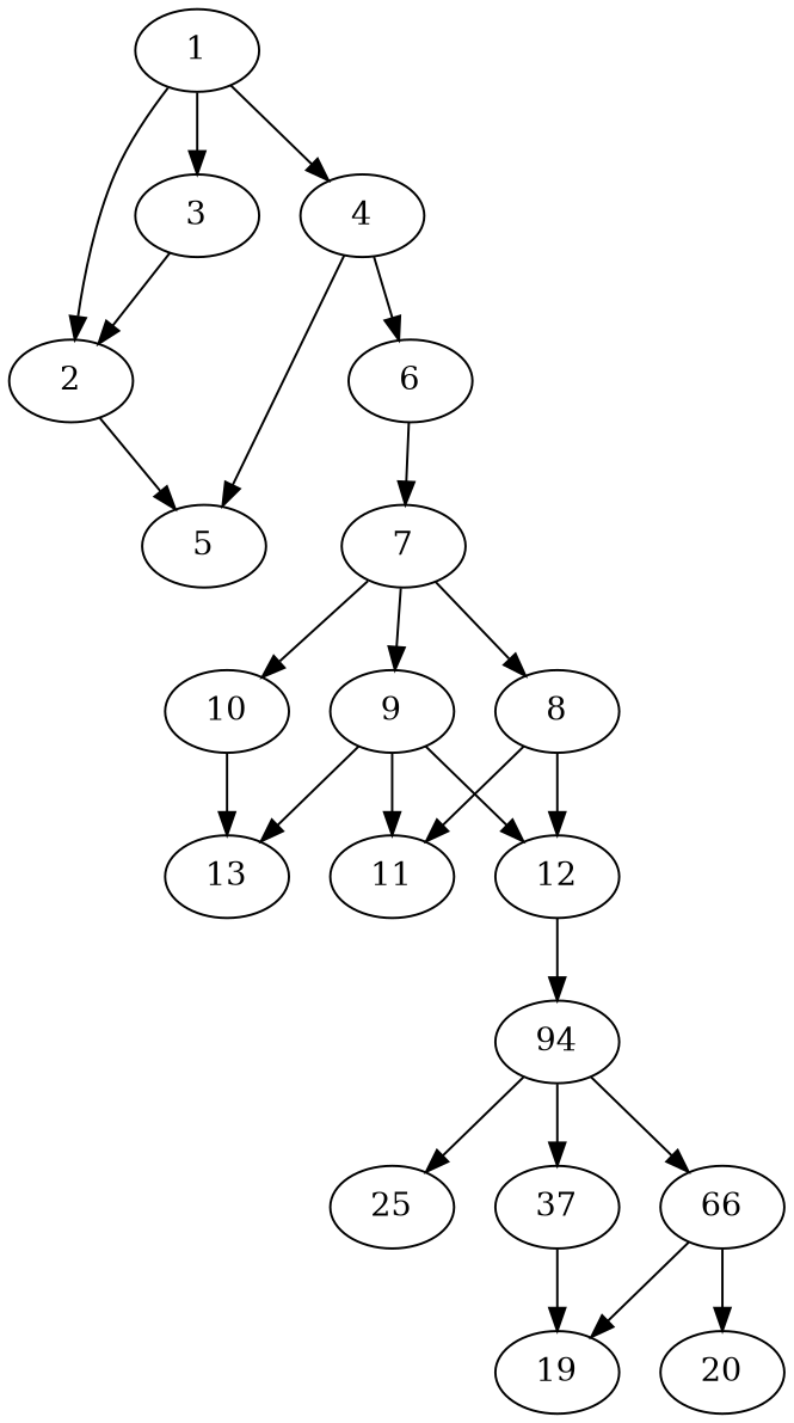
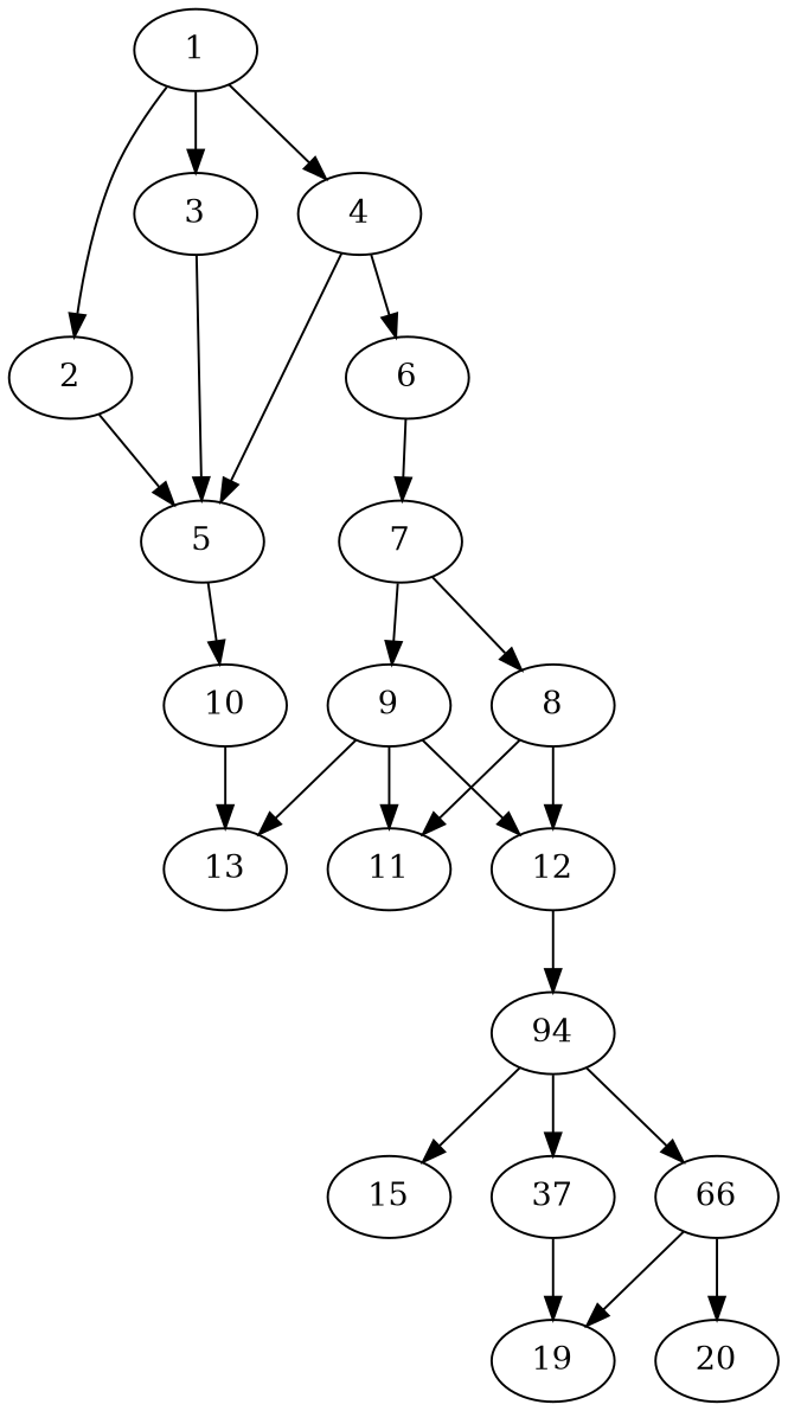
  digraph {
    node [alpha=0.17]
    1 [alpha=0.10 expect_size=30107648]
    2 [alpha=0.12 expect_size=51978240]
    3 [alpha=0.07 expect_size=26586112]
    4 [alpha=0.09 expect_size=19192832]
    5 [alpha=0.04 expect_size=27386880]
    6 [expect_size=50568192]
    7 [alpha=0.05 expect_size=43119616]
    8 [expect_size=17148928]
    9 [alpha=0.13 expect_size=28639232]
    10 [alpha=0.08 expect_size=10834944]
    11 [alpha=0.11 expect_size=36210688]
    12 [alpha=0.16 expect_size=12491776]
    13 [alpha=0.09 expect_size=40930304]
    n14 [expect_size=11398144 label=94]
-   15 [alpha=0.08 expect_size=33437696 label=25]
+   15 [alpha=0.08 expect_size=33437696]
    n16 [alpha=0.09 expect_size=41907200 label=66]
    n17 [alpha=0.14 expect_size=35745792 label=37]
    19 [alpha=0.07 expect_size=41058304]
    20 [expect_size=25462784]
    1 -> 2
    1 -> 3
    1 -> 4
    2 -> 5
-   3 -> 2
+   3 -> 5
    4 -> 5
    4 -> 6
    6 -> 7
    7 -> 8
    7 -> 9
-   7 -> 10
+   5 -> 10
    8 -> 11
    8 -> 12
    9 -> 11
    9 -> 12
    9 -> 13
    10 -> 13
    12 -> n14
    n14 -> 15
    n14 -> n16
    n14 -> n17
    n16 -> 19
    n16 -> 20
    n17 -> 19
  }
